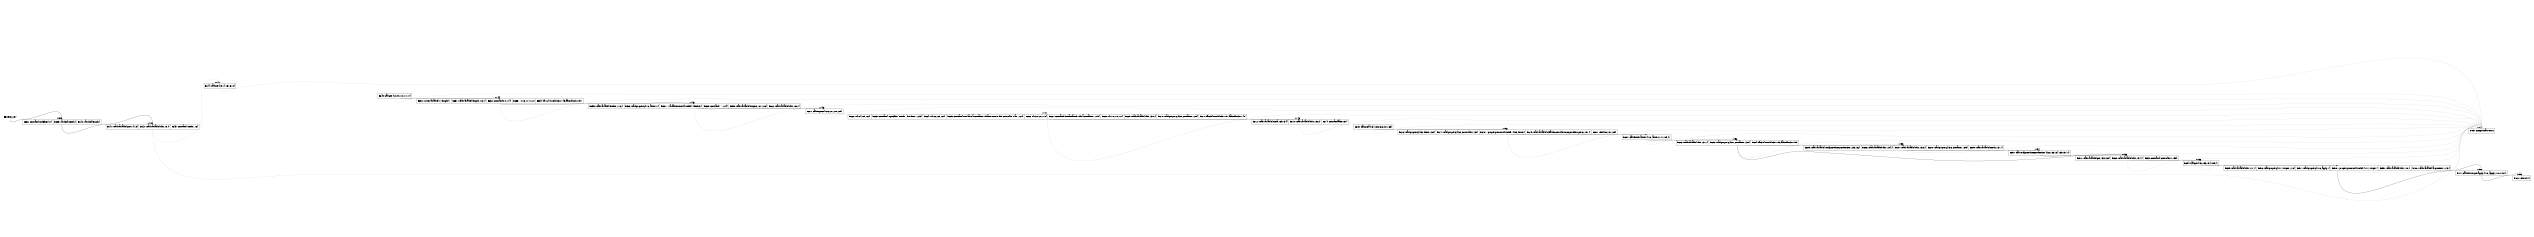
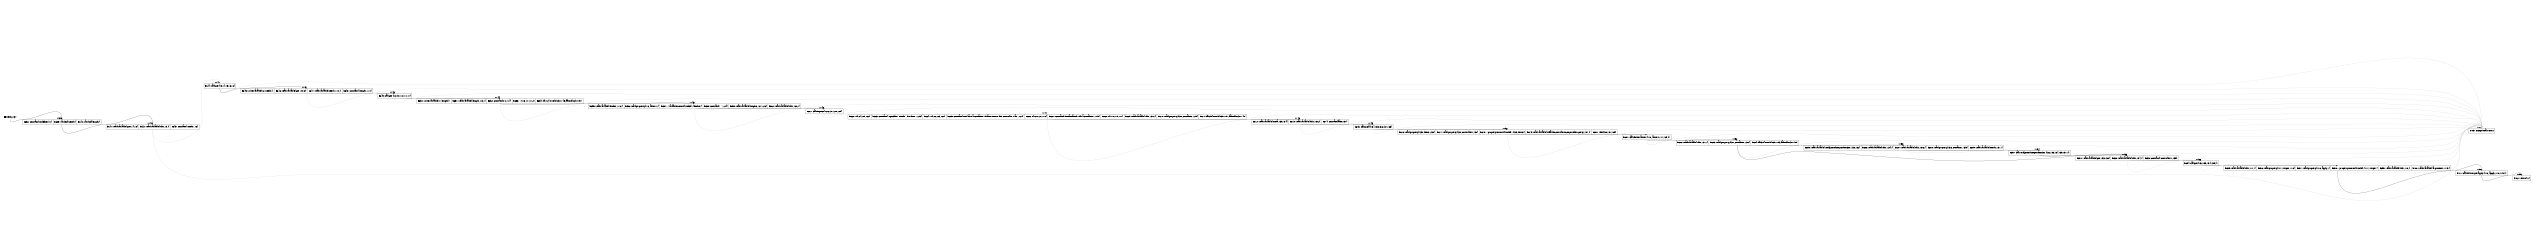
  digraph {
    rankdir=LR
    node [shape=record]
    edge [headport=n tailport=s]
    n1 [label=BB_entry134 shape=none]
    n2 [label="{5638: constant[undefined,v1]|5639: vardecl['needs']|5640: vardecl['length']}"]
    n3 [label="{5641: read-variable['get',v4,v3]|5642: read-variable['this',v5,-]|5643: constant[\"needs\",v6]}"]
    n4 [label="{5644: call-get [v3,v4,v5,v6,v2]}"]
    n5 [label="{5703: exceptional-return}"]
+   n6 [label="{5645: write-variable[v2,'needs']*|5646: read-variable['get',v9,v8]|5647: read-variable['needs',v10,-]|5648: constant[\"length\",v11]}"]
    n7 [label="{5649: call-get [v8,v9,v10,v11,v7]}"]
    n8 [label="{5650: write-variable[v7,'length']*|5651: read-variable['length',v13,-]|5652: constant[0.0,v14]|5653: \>[v13,v14,v12]|5654: if[v12](true-block:1745,false-block:1757)}"]
    n9 [label="{5655: read-variable['Ember',v16,-]|5656: read-property[v16,'assert',-]|5657: \<variable-non-null-undef\>['Ember']|5658: constant[\" `\",v24]|5659: read-variable['inspect',v27,v26]|5660: read-variable['this',v28,-]}"]
    n10 [label="{5661: call-inspect [v26,v27,v28,v25]}"]
    n11 [label="{5695: read-variable['this',v17,-]|5696: read-property[v17,'_super',v16]|5697: read-property[v16,'apply',-]|5698: \<property-non-null-undef\>[v17,'_super']|5699: read-variable['this',v18,-]|5700: read-variable['arguments',v19,-]}"]
    n12 [label="{5701: call-this._super.apply [v16,'apply',v18,v19,-]*}"]
    n13 [label="{5662: +[v24,v25,v22]|5663: constant[\" specifies `needs`, but does \",v23]|5664: +[v22,v23,v20]|5665: constant[\"not have a container. Please ensure this controller was \",v21]|5666: +[v20,v21,v18]|5667: constant[\"instantiated with a container.\",v19]|5668: +[v18,v19,v17]|5669: read-variable['this',v30,-]|5670: read-property[v30,'container',v29]|5671: if[v29](true-block:1751,false-block:1748)}"]
    n14 [label="{5702: return[v1]}"]
    n15 [label="{5672: read-variable['meta',v35,v34]|5673: read-variable['this',v36,-]|5674: constant[false,v37]}"]
    n16 [label="{5681: call-Ember.assert [v16,'assert',v17,v29,-]*}"]
    n17 [label="{5682: read-variable['this',v31,-]|5683: read-property[v31,'container',v30]|5684: if[v30](true-block:1753,false-block:1755)}"]
    n18 [label="{5675: call-meta [v34,v35,v36,v37,v33]}"]
    n19 [label="{5685: read-variable['verifyNeedsDependencies',v33,v32]|5686: read-variable['this',v34,-]|5687: read-variable['this',v36,-]|5688: read-property[v36,'container',v35]|5689: read-variable['needs',v37,-]}"]
    n20 [label="{5691: read-variable['get',v33,v32]|5692: read-variable['this',v34,-]|5693: constant[\"controllers\",v35]}"]
    n21 [label="{5676: read-property[v33,'descs',v32]|5677: read-property[v32,'controllers',v30]|5678: \<property-non-null-undef\>[v33,'descs']|5679: read-variable['defaultControllersComputedProperty',v31,-]|5680: !==[v30,v31,v29]}"]
    n22 [label="{5690: call-verifyNeedsDependencies [v32,v33,v34,v35,v37,-]*}"]
    n23 [label="{5694: call-get [v32,v33,v34,v35,-]*}"]
    n1 -> n2 [headlabel="    1739"]
    n2 -> n3 [headlabel="      1740"]
    n3 -> n4 [color=gray headlabel="      1741"]
    n3 -> n5 [color=gray headlabel="      1760"]
    n4 -> n5 [color=gray]
+   n4 -> n6 [headlabel="      1742"]
+   n6 -> n5 [color=gray]
+   n6 -> n7 [headlabel="      1743"]
    n7 -> n5 [color=gray]
    n7 -> n8 [headlabel="      1744"]
    n8 -> n5 [color=gray]
    n8 -> n9 [headlabel="      1745"]
    n9 -> n5 [color=gray]
    n9 -> n10 [headlabel="      1746"]
    n10 -> n5 [color=gray]
    n10 -> n13 [color=gray headlabel="      1747"]
    n11 -> n5 [color=gray]
    n11 -> n12 [headlabel="      1758"]
    n12 -> n14 [headlabel="      1759"]
    n13 -> n5 [color=gray]
    n13 -> n15 [headlabel="      1748"]
    n15 -> n5 [color=gray]
+   n15 -> n18 [headlabel="      1749"]
    n16 -> n5 [color=gray]
    n16 -> n17 [headlabel="      1752"]
    n17 -> n5 [color=gray]
    n17 -> n19 [headlabel="      1753"]
    n17 -> n20 [headlabel="      1755"]
    n18 -> n5 [color=gray]
    n18 -> n21 [headlabel="      1750"]
    n19 -> n5 [color=gray]
    n19 -> n22 [headlabel="      1754"]
    n20 -> n5 [color=gray]
    n20 -> n23 [headlabel="      1756"]
    n21 -> n5 [color=gray]
    n21 -> n16
    n22 -> n5 [color=gray]
    n22 -> n20
    n23 -> n5 [color=gray]
    n23 -> n11
  }
